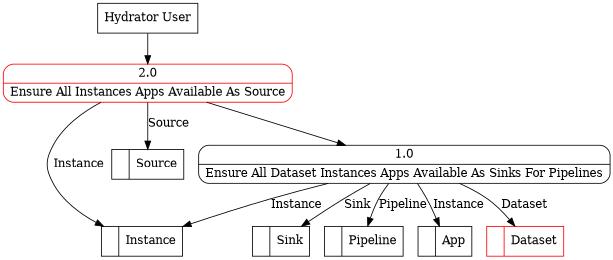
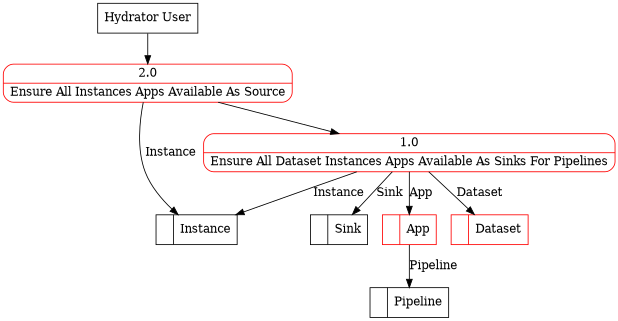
  digraph {
    node [shape=record]
    n1 [label="<f0>  |<f1> Sink "]
    n2 [color=black label="<f0>  |<f1> Instance "]
-   n3 [label="<f0>  |<f1> Source "]
    n4 [label="<f0>  |<f1> Pipeline "]
-   n5 [color=black label="<f0>  |<f1> App "]
+   n5 [color=red label="<f0>  |<f1> App "]
    n6 [color=red label="<f0>  |<f1> Dataset "]
    n7 [label="Hydrator User" shape=box]
    n8 [color=red label="{<f0> 2.0|<f1> Ensure All Instances Apps Available As Source }" shape=Mrecord]
-   n9 [label="{<f0> 1.0|<f1> Ensure All Dataset Instances Apps Available As Sinks For Pipelines }" shape=Mrecord]
+   n9 [label="{<f0> 1.0|<f1> Ensure All Dataset Instances Apps Available As Sinks For Pipelines }" shape=Mrecord color=red]
    n7 -> n8
    n8 -> n2 [label=Instance]
-   n8 -> n3 [label=Source]
    n8 -> n9
    n9 -> n1 [label=Sink]
    n9 -> n2 [label=Instance]
-   n9 -> n4 [label=Pipeline]
-   n9 -> n5 [label=Instance]
+   n5 -> n4 [label=Pipeline]
+   n9 -> n5 [label=App]
    n9 -> n6 [label=Dataset]
  }
